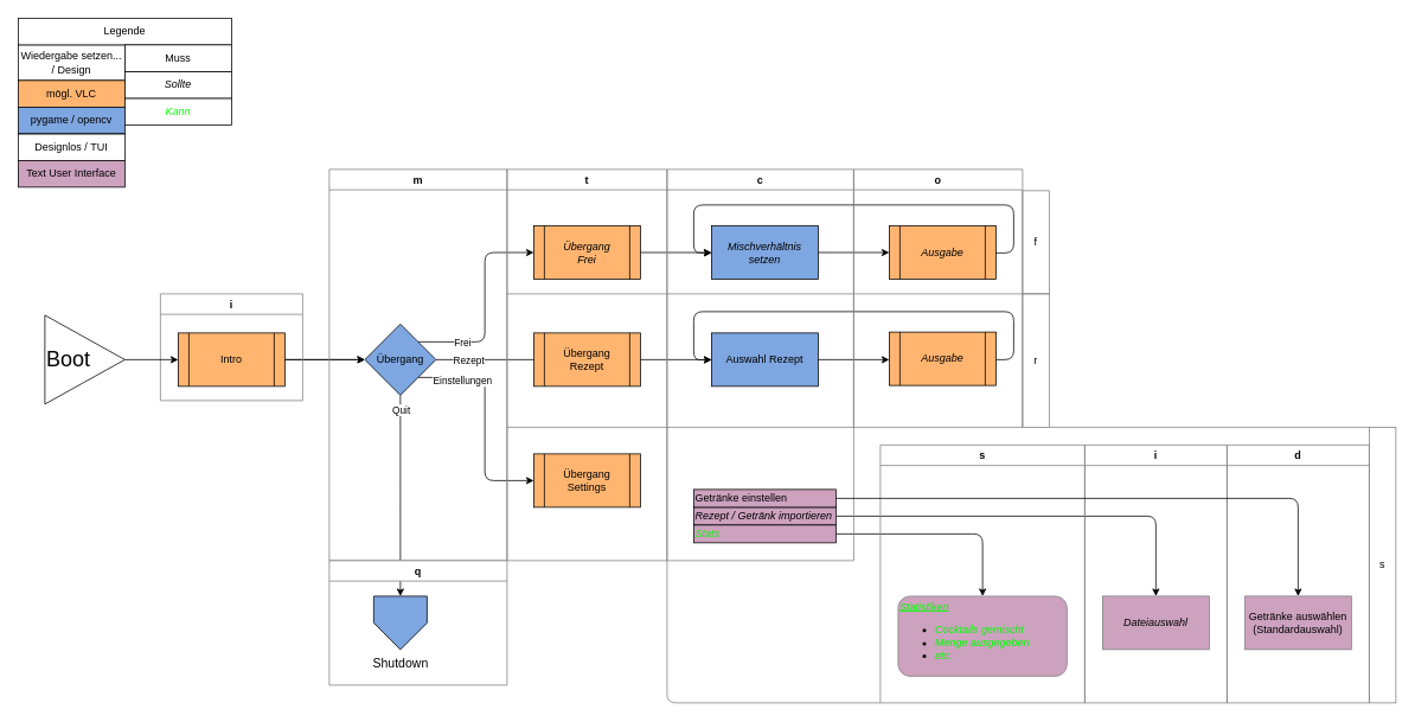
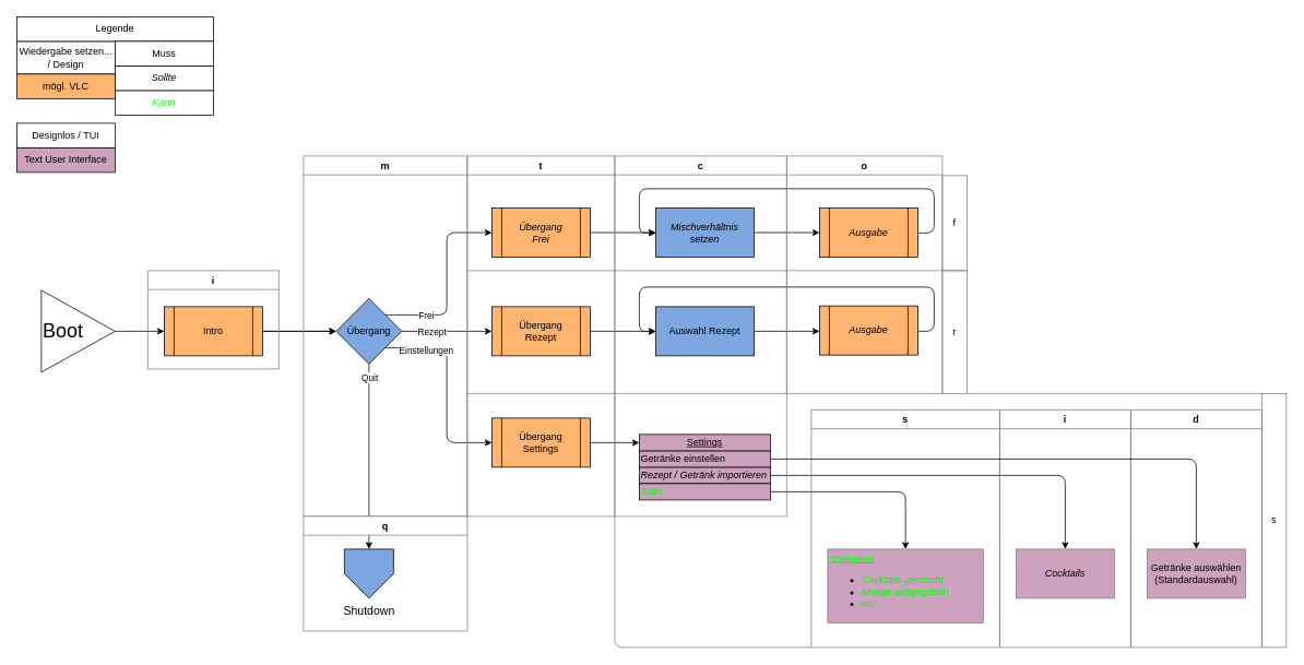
  <mxCell id="0" />
  <mxCell id="1" parent="0" />
  <mxCell id="2" value="&lt;font style=&quot;font-size: 24px&quot;&gt;Boot&lt;/font&gt;" style="triangle;whiteSpace=wrap;html=1;align=left;" parent="1" vertex="1"><mxGeometry x="50" y="354" width="90" height="100" as="geometry" /></mxCell>
  <mxCell id="3" style="edgeStyle=orthogonalEdgeStyle;orthogonalLoop=1;jettySize=auto;html=1;exitX=1;exitY=0.5;exitDx=0;exitDy=0;entryX=0;entryY=0.5;entryDx=0;entryDy=0;" parent="1" source="5" target="17" edge="1"><mxGeometry relative="1" as="geometry" /></mxCell>
  <mxCell id="4" value="" style="edgeStyle=orthogonalEdgeStyle;orthogonalLoop=1;jettySize=auto;html=1;" parent="1" source="5" target="17" edge="1"><mxGeometry relative="1" as="geometry" /></mxCell>
  <mxCell id="5" value="Intro" style="shape=process;whiteSpace=wrap;html=1;backgroundOutline=1;fillColor=#FFB570;" parent="1" vertex="1"><mxGeometry x="200" y="374" width="120" height="60" as="geometry" /></mxCell>
  <mxCell id="6" value="Wiedergabe setzen... / Design" style="whiteSpace=wrap;html=1;fillColor=#FFFFFF;" parent="1" vertex="1"><mxGeometry y="50" width="120" height="40" as="geometry" x="20" /></mxCell>
  <mxCell id="7" value="mögl. VLC" style="whiteSpace=wrap;html=1;fillColor=#FFB570;" parent="1" vertex="1"><mxGeometry y="90" width="120" height="30" as="geometry" x="20" /></mxCell>
- <mxCell id="8" value="pygame / opencv" style="whiteSpace=wrap;html=1;fillColor=#7EA6E0;" parent="1" vertex="1"><mxGeometry y="120" width="120" height="30" as="geometry" x="20" /></mxCell>
  <mxCell id="9" style="edgeStyle=orthogonalEdgeStyle;orthogonalLoop=1;jettySize=auto;html=1;exitX=0.5;exitY=1;exitDx=0;exitDy=0;entryX=0.5;entryY=0;entryDx=0;entryDy=0;" parent="1" source="17" edge="1"><mxGeometry relative="1" as="geometry"><mxPoint x="450" y="670" as="targetPoint" /></mxGeometry></mxCell>
  <mxCell id="10" value="Quit" style="edgeLabel;html=1;align=center;verticalAlign=middle;resizable=0;points=[];" parent="9" vertex="1" connectable="0"><mxGeometry x="-0.399" y="5" relative="1" as="geometry"><mxPoint x="-5" y="-52" as="offset" /></mxGeometry></mxCell>
- <mxCell id="11" style="edgeStyle=orthogonalEdgeStyle;orthogonalLoop=1;jettySize=auto;html=1;exitX=1;exitY=0.5;exitDx=0;exitDy=0;entryX=0;entryY=0.5;entryDx=0;entryDy=0;endArrow=none;" parent="1" source="17" target="19" edge="1"><mxGeometry relative="1" as="geometry" /></mxCell>
+ <mxCell id="11" style="edgeStyle=orthogonalEdgeStyle;orthogonalLoop=1;jettySize=auto;html=1;exitX=1;exitY=0.5;exitDx=0;exitDy=0;entryX=0;entryY=0.5;entryDx=0;entryDy=0;" parent="1" source="17" target="19" edge="1"><mxGeometry relative="1" as="geometry" /></mxCell>
  <mxCell id="12" value="Rezept" style="edgeLabel;html=1;align=center;verticalAlign=middle;resizable=0;points=[];" parent="11" vertex="1" connectable="0"><mxGeometry x="-0.349" relative="1" as="geometry"><mxPoint as="offset" /></mxGeometry></mxCell>
  <mxCell id="13" style="edgeStyle=orthogonalEdgeStyle;orthogonalLoop=1;jettySize=auto;html=1;exitX=1;exitY=1;exitDx=0;exitDy=0;entryX=0;entryY=0.5;entryDx=0;entryDy=0;" parent="1" source="17" target="23" edge="1"><mxGeometry relative="1" as="geometry" /></mxCell>
  <mxCell id="14" value="Einstellungen" style="edgeLabel;html=1;align=center;verticalAlign=middle;resizable=0;points=[];" parent="13" vertex="1" connectable="0"><mxGeometry x="-0.804" y="-3" relative="1" as="geometry"><mxPoint x="25.86" as="offset" /></mxGeometry></mxCell>
  <mxCell id="15" style="edgeStyle=orthogonalEdgeStyle;orthogonalLoop=1;jettySize=auto;html=1;exitX=1;exitY=0;exitDx=0;exitDy=0;entryX=0;entryY=0.5;entryDx=0;entryDy=0;" parent="1" source="17" target="21" edge="1"><mxGeometry relative="1" as="geometry" /></mxCell>
  <mxCell id="16" value="Frei" style="edgeLabel;html=1;align=center;verticalAlign=middle;resizable=0;points=[];" parent="15" vertex="1" connectable="0"><mxGeometry x="-0.576" relative="1" as="geometry"><mxPoint as="offset" /></mxGeometry></mxCell>
  <mxCell id="17" value="Übergang" style="rhombus;whiteSpace=wrap;html=1;fillColor=#7EA6E0;" parent="1" vertex="1"><mxGeometry x="410" y="364" width="80" height="80" as="geometry" /></mxCell>
  <mxCell id="18" value="" style="edgeStyle=orthogonalEdgeStyle;orthogonalLoop=1;jettySize=auto;html=1;" parent="1" source="19" target="25" edge="1"><mxGeometry relative="1" as="geometry" /></mxCell>
  <mxCell id="19" value="Übergang Rezept" style="shape=process;whiteSpace=wrap;html=1;backgroundOutline=1;fillColor=#FFB570;" parent="1" vertex="1"><mxGeometry x="600" y="374" width="120" height="60" as="geometry" /></mxCell>
  <mxCell id="20" style="edgeStyle=orthogonalEdgeStyle;orthogonalLoop=1;jettySize=auto;html=1;exitX=1;exitY=0.5;exitDx=0;exitDy=0;entryX=0;entryY=0.5;entryDx=0;entryDy=0;" parent="1" source="21" target="28" edge="1"><mxGeometry relative="1" as="geometry" /></mxCell>
  <mxCell id="21" value="&lt;i&gt;Übergang&lt;br&gt;Frei&lt;/i&gt;" style="shape=process;whiteSpace=wrap;html=1;backgroundOutline=1;fillColor=#FFB570;" parent="1" vertex="1"><mxGeometry x="600" y="253.5" width="120" height="60" as="geometry" /></mxCell>
+ <mxCell id="22" value="" style="edgeStyle=orthogonalEdgeStyle;orthogonalLoop=1;jettySize=auto;html=1;" parent="1" source="23" target="43" edge="1"><mxGeometry relative="1" as="geometry" /></mxCell>
  <mxCell id="23" value="Übergang Settings" style="shape=process;whiteSpace=wrap;html=1;backgroundOutline=1;fillColor=#FFB570;" parent="1" vertex="1"><mxGeometry x="600" y="510" width="120" height="60" as="geometry" /></mxCell>
  <mxCell id="24" value="" style="edgeStyle=orthogonalEdgeStyle;orthogonalLoop=1;jettySize=auto;html=1;" parent="1" source="25" edge="1"><mxGeometry relative="1" as="geometry"><mxPoint x="1000" y="404" as="targetPoint" /></mxGeometry></mxCell>
  <mxCell id="25" value="Auswahl Rezept" style="whiteSpace=wrap;html=1;fillColor=#7EA6E0;" parent="1" vertex="1"><mxGeometry x="800" y="374" width="120" height="60" as="geometry" /></mxCell>
  <mxCell id="26" style="edgeStyle=orthogonalEdgeStyle;orthogonalLoop=1;jettySize=auto;html=1;exitX=1;exitY=0.5;exitDx=0;exitDy=0;strokeColor=#000000;" parent="1" edge="1"><mxGeometry relative="1" as="geometry"><mxPoint x="800" y="404.286" as="targetPoint" /><mxPoint x="1120" y="404" as="sourcePoint" /><Array as="points"><mxPoint x="1140" y="404" /><mxPoint x="1140" y="350" /><mxPoint x="780" y="350" /><mxPoint x="780" y="404" /></Array></mxGeometry></mxCell>
  <mxCell id="27" value="" style="edgeStyle=orthogonalEdgeStyle;orthogonalLoop=1;jettySize=auto;html=1;" parent="1" source="28" edge="1"><mxGeometry relative="1" as="geometry"><mxPoint x="1000" y="283.5" as="targetPoint" /></mxGeometry></mxCell>
  <mxCell id="28" value="&lt;i&gt;Mischverhältnis setzen&lt;/i&gt;" style="whiteSpace=wrap;html=1;fillColor=#7EA6E0;" parent="1" vertex="1"><mxGeometry x="800" y="253.5" width="120" height="60" as="geometry" /></mxCell>
  <mxCell id="29" value="Legende" style="whiteSpace=wrap;html=1;fillColor=#FFFFFF;" parent="1" vertex="1"><mxGeometry width="240" height="30" as="geometry" x="20" y="20" /></mxCell>
  <mxCell id="30" value="&lt;i&gt;&lt;font color=&quot;#00ff00&quot;&gt;Kann&lt;/font&gt;&lt;/i&gt;" style="whiteSpace=wrap;html=1;fillColor=#FFFFFF;" parent="1" vertex="1"><mxGeometry x="140" y="110" width="120" height="30" as="geometry" /></mxCell>
  <mxCell id="31" value="&lt;i&gt;Sollte&lt;/i&gt;" style="whiteSpace=wrap;html=1;fillColor=#FFFFFF;" parent="1" vertex="1"><mxGeometry x="140" y="80" width="120" height="30" as="geometry" /></mxCell>
  <mxCell id="32" style="edgeStyle=orthogonalEdgeStyle;orthogonalLoop=1;jettySize=auto;html=1;exitX=1;exitY=0.5;exitDx=0;exitDy=0;entryX=0.5;entryY=0;entryDx=0;entryDy=0;strokeColor=#000000;" parent="1" source="40" target="56" edge="1"><mxGeometry relative="1" as="geometry" /></mxCell>
  <mxCell id="33" style="edgeStyle=orthogonalEdgeStyle;orthogonalLoop=1;jettySize=auto;html=1;exitX=1;exitY=0.5;exitDx=0;exitDy=0;entryX=0.5;entryY=0;entryDx=0;entryDy=0;strokeColor=#000000;" parent="1" source="42" target="53" edge="1"><mxGeometry relative="1" as="geometry" /></mxCell>
  <mxCell id="34" value="Muss" style="whiteSpace=wrap;html=1;fillColor=#FFFFFF;" parent="1" vertex="1"><mxGeometry x="140" y="50" width="120" height="30" as="geometry" /></mxCell>
  <mxCell id="35" value="i" style="swimlane;shadow=0;strokeColor=#808080;fillColor=none;" parent="1" vertex="1"><mxGeometry x="180" y="330" width="160" height="120" as="geometry" /></mxCell>
  <mxCell id="36" value="m" style="swimlane;shadow=0;strokeColor=#808080;fillColor=none;" parent="1" vertex="1"><mxGeometry x="370" y="190" width="200" height="440" as="geometry"><mxRectangle x="350" y="170" width="40" height="23" as="alternateBounds" /></mxGeometry></mxCell>
  <mxCell id="37" value="t" style="swimlane;shadow=0;strokeColor=#808080;fillColor=none;" parent="1" vertex="1"><mxGeometry x="570" y="190" width="180" height="440" as="geometry" /></mxCell>
  <mxCell id="38" value="c" style="swimlane;shadow=0;strokeColor=#808080;fillColor=none;" parent="1" vertex="1"><mxGeometry x="750" y="190" width="210" height="440" as="geometry" /></mxCell>
  <mxCell id="39" style="edgeStyle=orthogonalEdgeStyle;orthogonalLoop=1;jettySize=auto;html=1;exitX=1;exitY=0.5;exitDx=0;exitDy=0;strokeColor=#000000;" parent="38" edge="1"><mxGeometry relative="1" as="geometry"><mxPoint x="50" y="94" as="targetPoint" /><mxPoint x="370" y="94" as="sourcePoint" /><Array as="points"><mxPoint x="390" y="94" /><mxPoint x="390" y="40" /><mxPoint x="30" y="40" /><mxPoint x="30" y="94" /></Array></mxGeometry></mxCell>
  <mxCell id="40" value="&lt;i&gt;Rezept / Getränk&amp;nbsp;importieren&lt;/i&gt;" style="whiteSpace=wrap;html=1;fillColor=#CDA2BE;align=left;" parent="38" vertex="1"><mxGeometry x="30" y="380" width="160" height="20" as="geometry" /></mxCell>
  <mxCell id="41" value="Getränke einstellen" style="whiteSpace=wrap;html=1;fillColor=#CDA2BE;align=left;" parent="38" vertex="1"><mxGeometry x="30" y="360" width="160" height="20" as="geometry" /></mxCell>
  <mxCell id="42" value="&lt;i&gt;&lt;font color=&quot;#00ff00&quot;&gt;Stats&lt;/font&gt;&lt;/i&gt;" style="whiteSpace=wrap;html=1;fillColor=#CDA2BE;align=left;" parent="38" vertex="1"><mxGeometry x="30" y="400" width="160" height="20" as="geometry" /></mxCell>
+ <mxCell id="43" value="&lt;u&gt;Settings&lt;/u&gt;" style="whiteSpace=wrap;html=1;fillColor=#CDA2BE;" parent="38" vertex="1"><mxGeometry x="30" y="340" width="160" height="20" as="geometry" /></mxCell>
  <mxCell id="44" value="o" style="swimlane;shadow=0;strokeColor=#808080;fillColor=none;" parent="1" vertex="1"><mxGeometry x="960" y="190" width="190" height="290" as="geometry" /></mxCell>
  <mxCell id="45" value="&lt;i&gt;Ausgabe&lt;/i&gt;" style="shape=process;whiteSpace=wrap;html=1;backgroundOutline=1;fillColor=#FFB570;" parent="44" vertex="1"><mxGeometry x="40" y="63.5" width="120" height="60" as="geometry" /></mxCell>
  <mxCell id="46" value="&lt;i&gt;Ausgabe&lt;/i&gt;" style="shape=process;whiteSpace=wrap;html=1;backgroundOutline=1;fillColor=#FFB570;" parent="44" vertex="1"><mxGeometry x="40" y="183" width="120" height="60" as="geometry" /></mxCell>
  <mxCell id="47" value="" style="endArrow=none;html=1;strokeColor=#808080;" parent="1" edge="1"><mxGeometry width="50" height="50" relative="1" as="geometry"><mxPoint x="570" y="330" as="sourcePoint" /><mxPoint x="1150" y="330" as="targetPoint" /></mxGeometry></mxCell>
  <mxCell id="48" value="" style="endArrow=none;html=1;strokeColor=#808080;" parent="1" edge="1"><mxGeometry width="50" height="50" relative="1" as="geometry"><mxPoint x="570" y="480" as="sourcePoint" /><mxPoint x="960" y="480" as="targetPoint" /></mxGeometry></mxCell>
  <mxCell id="49" value="&lt;font style=&quot;font-size: 14px&quot;&gt;Shutdown&lt;br&gt;&lt;/font&gt;" style="verticalLabelPosition=bottom;verticalAlign=top;html=1;shape=offPageConnector;size=0.5;fillColor=#7EA6E0;" parent="1" vertex="1"><mxGeometry x="420" y="670" width="60" height="60" as="geometry" /></mxCell>
  <mxCell id="50" value="r" style="whiteSpace=wrap;html=1;shadow=0;strokeColor=#808080;fillColor=none;" parent="1" vertex="1"><mxGeometry x="1150" y="330" width="30" height="150" as="geometry" /></mxCell>
  <mxCell id="51" value="s" style="whiteSpace=wrap;html=1;shadow=0;strokeColor=#808080;fillColor=none;" parent="1" vertex="1"><mxGeometry x="1540" y="480" width="30" height="310" as="geometry" /></mxCell>
  <mxCell id="52" value="f" style="whiteSpace=wrap;html=1;shadow=0;strokeColor=#808080;fillColor=none;" parent="1" vertex="1"><mxGeometry x="1150" y="214" width="30" height="116" as="geometry" /></mxCell>
- <mxCell id="53" value="&lt;i&gt;&lt;font color=&quot;#00ff00&quot;&gt;&lt;u&gt;Statistiken&lt;/u&gt;&lt;br&gt;&lt;/font&gt;&lt;/i&gt;&lt;ul&gt;&lt;li&gt;&lt;i&gt;&lt;font color=&quot;#00ff00&quot;&gt;Cocktails gemischt&lt;/font&gt;&lt;/i&gt;&lt;/li&gt;&lt;li&gt;&lt;i&gt;&lt;font color=&quot;#00ff00&quot;&gt;Menge ausgegeben&lt;/font&gt;&lt;/i&gt;&lt;/li&gt;&lt;li&gt;&lt;i&gt;&lt;font color=&quot;#00ff00&quot;&gt;etc.&lt;/font&gt;&lt;/i&gt;&lt;/li&gt;&lt;/ul&gt;" style="whiteSpace=wrap;html=1;shadow=0;strokeColor=#808080;fillColor=#CDA2BE;align=left;rounded=1;" parent="1" vertex="1"><mxGeometry x="1010" y="670" width="190" height="90" as="geometry" /></mxCell>
+ <mxCell id="53" value="&lt;i&gt;&lt;font color=&quot;#00ff00&quot;&gt;&lt;u&gt;Statistiken&lt;/u&gt;&lt;br&gt;&lt;/font&gt;&lt;/i&gt;&lt;ul&gt;&lt;li&gt;&lt;i&gt;&lt;font color=&quot;#00ff00&quot;&gt;Cocktails gemischt&lt;/font&gt;&lt;/i&gt;&lt;/li&gt;&lt;li&gt;&lt;i&gt;&lt;font color=&quot;#00ff00&quot;&gt;Menge ausgegeben&lt;/font&gt;&lt;/i&gt;&lt;/li&gt;&lt;li&gt;&lt;i&gt;&lt;font color=&quot;#00ff00&quot;&gt;etc.&lt;/font&gt;&lt;/i&gt;&lt;/li&gt;&lt;/ul&gt;" style="whiteSpace=wrap;html=1;shadow=0;strokeColor=#808080;fillColor=#CDA2BE;align=left;" parent="1" vertex="1"><mxGeometry x="1010" y="670" width="190" height="90" as="geometry" /></mxCell>
  <mxCell id="54" value="s" style="swimlane;shadow=0;strokeColor=#808080;fillColor=none;" parent="1" vertex="1"><mxGeometry x="990" y="500" width="230" height="290" as="geometry" /></mxCell>
  <mxCell id="55" value="i" style="swimlane;shadow=0;strokeColor=#808080;fillColor=none;" parent="54" vertex="1"><mxGeometry x="230" width="160" height="290" as="geometry" /></mxCell>
- <mxCell id="56" value="&lt;i&gt;Dateiauswahl&lt;/i&gt;" style="whiteSpace=wrap;html=1;shadow=0;strokeColor=#808080;fillColor=#CDA2BE;" parent="55" vertex="1"><mxGeometry x="20" y="170" width="120" height="60" as="geometry" /></mxCell>
+ <mxCell id="56" value="&lt;i&gt;Cocktails&lt;/i&gt;" style="whiteSpace=wrap;html=1;shadow=0;strokeColor=#808080;fillColor=#CDA2BE;" parent="55" vertex="1"><mxGeometry x="20" y="170" width="120" height="60" as="geometry" /></mxCell>
  <mxCell id="57" value="" style="endArrow=none;html=1;strokeColor=#808080;exitX=1;exitY=1;exitDx=0;exitDy=0;entryX=0;entryY=0;entryDx=0;entryDy=0;" parent="1" source="50" target="51" edge="1"><mxGeometry width="50" height="50" relative="1" as="geometry"><mxPoint x="1220" y="470" as="sourcePoint" /><mxPoint x="1270" y="420" as="targetPoint" /></mxGeometry></mxCell>
  <mxCell id="58" value="" style="endArrow=none;html=1;strokeColor=#808080;exitX=0;exitY=1;exitDx=0;exitDy=0;entryX=0;entryY=1;entryDx=0;entryDy=0;edgeStyle=orthogonalEdgeStyle;" parent="1" source="54" target="38" edge="1"><mxGeometry width="50" height="50" relative="1" as="geometry"><mxPoint x="1110" y="650" as="sourcePoint" /><mxPoint x="1160" y="600" as="targetPoint" /><Array as="points"><mxPoint x="750" y="790" /></Array></mxGeometry></mxCell>
  <mxCell id="59" value="Designlos / TUI" style="whiteSpace=wrap;html=1;fillColor=none;" parent="1" vertex="1"><mxGeometry y="150" width="120" height="30" as="geometry" x="20" /></mxCell>
  <mxCell id="60" value="Text User Interface" style="whiteSpace=wrap;html=1;fillColor=#CDA2BE;" parent="1" vertex="1"><mxGeometry y="180" width="120" height="30" as="geometry" x="20" /></mxCell>
  <mxCell id="61" value="" style="endArrow=classic;html=1;exitX=1;exitY=0.5;exitDx=0;exitDy=0;" parent="1" source="2" target="5" edge="1"><mxGeometry width="50" height="50" relative="1" as="geometry"><mxPoint x="350" y="500" as="sourcePoint" /><mxPoint x="400" y="450" as="targetPoint" /></mxGeometry></mxCell>
  <mxCell id="62" value="d" style="swimlane;shadow=0;strokeColor=#808080;fillColor=none;" parent="1" vertex="1"><mxGeometry x="1380" y="500" width="160" height="290" as="geometry" /></mxCell>
  <mxCell id="63" value="Getränke auswählen&lt;br&gt;(Standardauswahl)" style="whiteSpace=wrap;html=1;shadow=0;strokeColor=#808080;fillColor=#CDA2BE;" parent="62" vertex="1"><mxGeometry x="20" y="170" width="120" height="60" as="geometry" /></mxCell>
  <mxCell id="64" style="edgeStyle=orthogonalEdgeStyle;orthogonalLoop=1;jettySize=auto;html=1;exitX=1;exitY=0.5;exitDx=0;exitDy=0;entryX=0.5;entryY=0;entryDx=0;entryDy=0;strokeColor=#000000;" parent="1" source="41" target="63" edge="1"><mxGeometry relative="1" as="geometry"><mxPoint x="950" y="590" as="sourcePoint" /><mxPoint x="1310" y="680" as="targetPoint" /></mxGeometry></mxCell>
  <mxCell id="65" value="q" style="swimlane;strokeColor=#808080;" vertex="1" parent="1"><mxGeometry x="370" y="630" width="200" height="140" as="geometry" /></mxCell>
